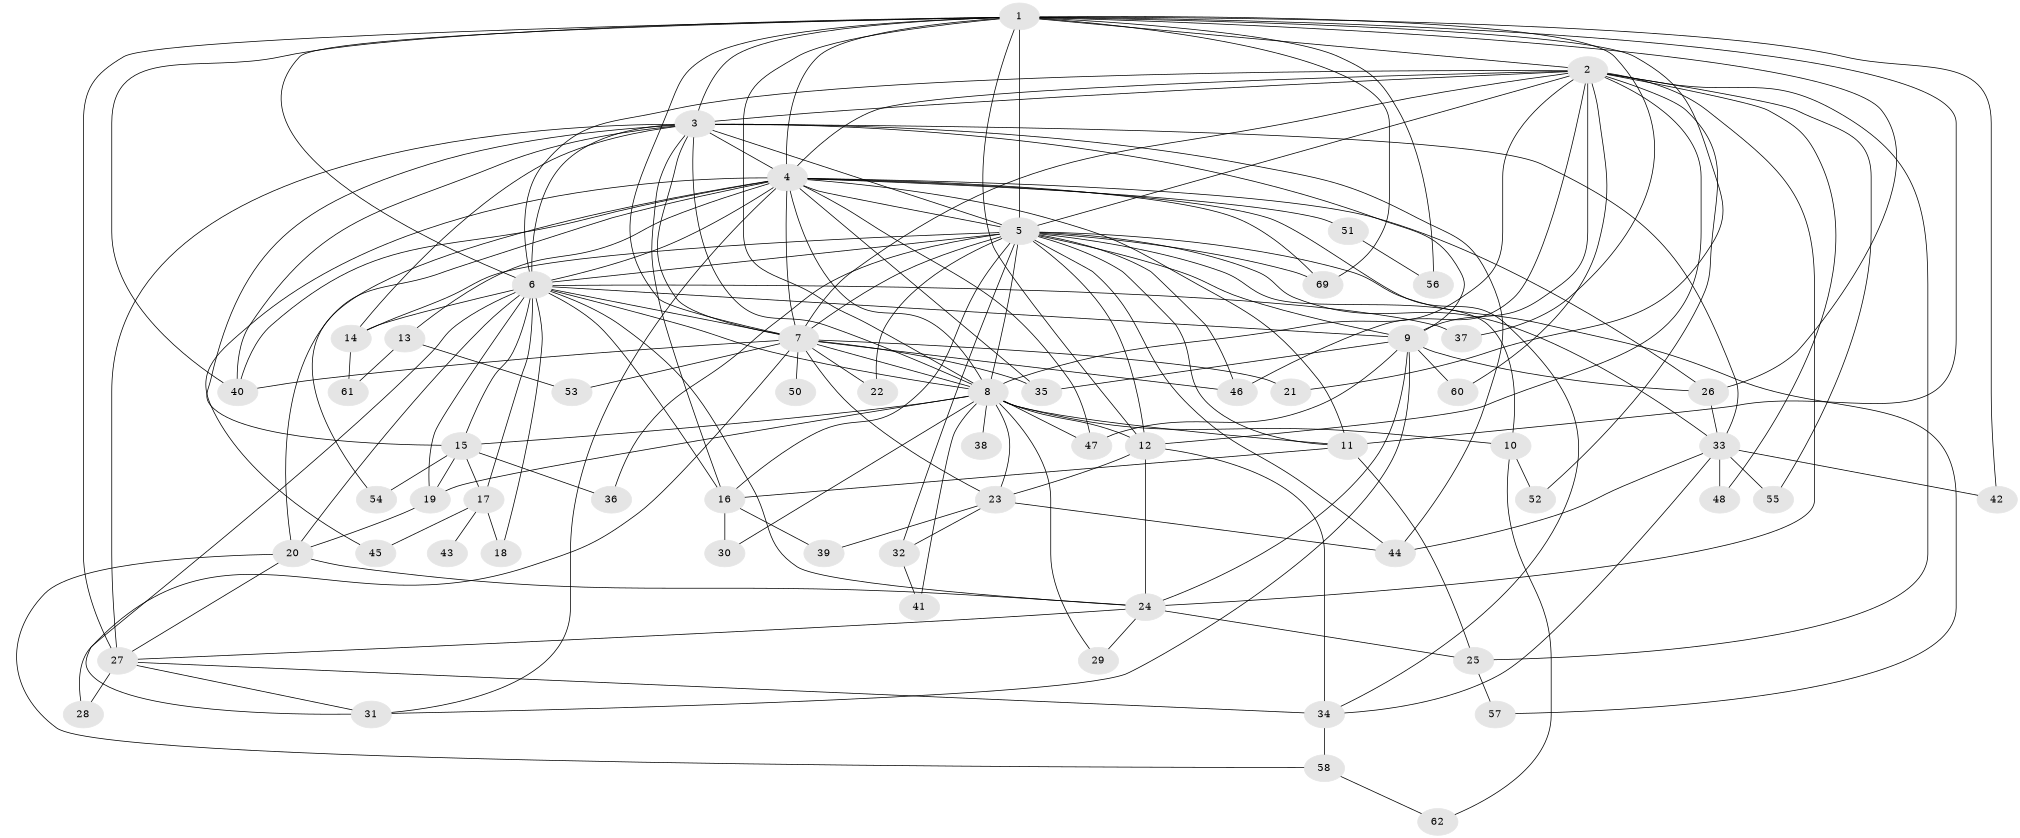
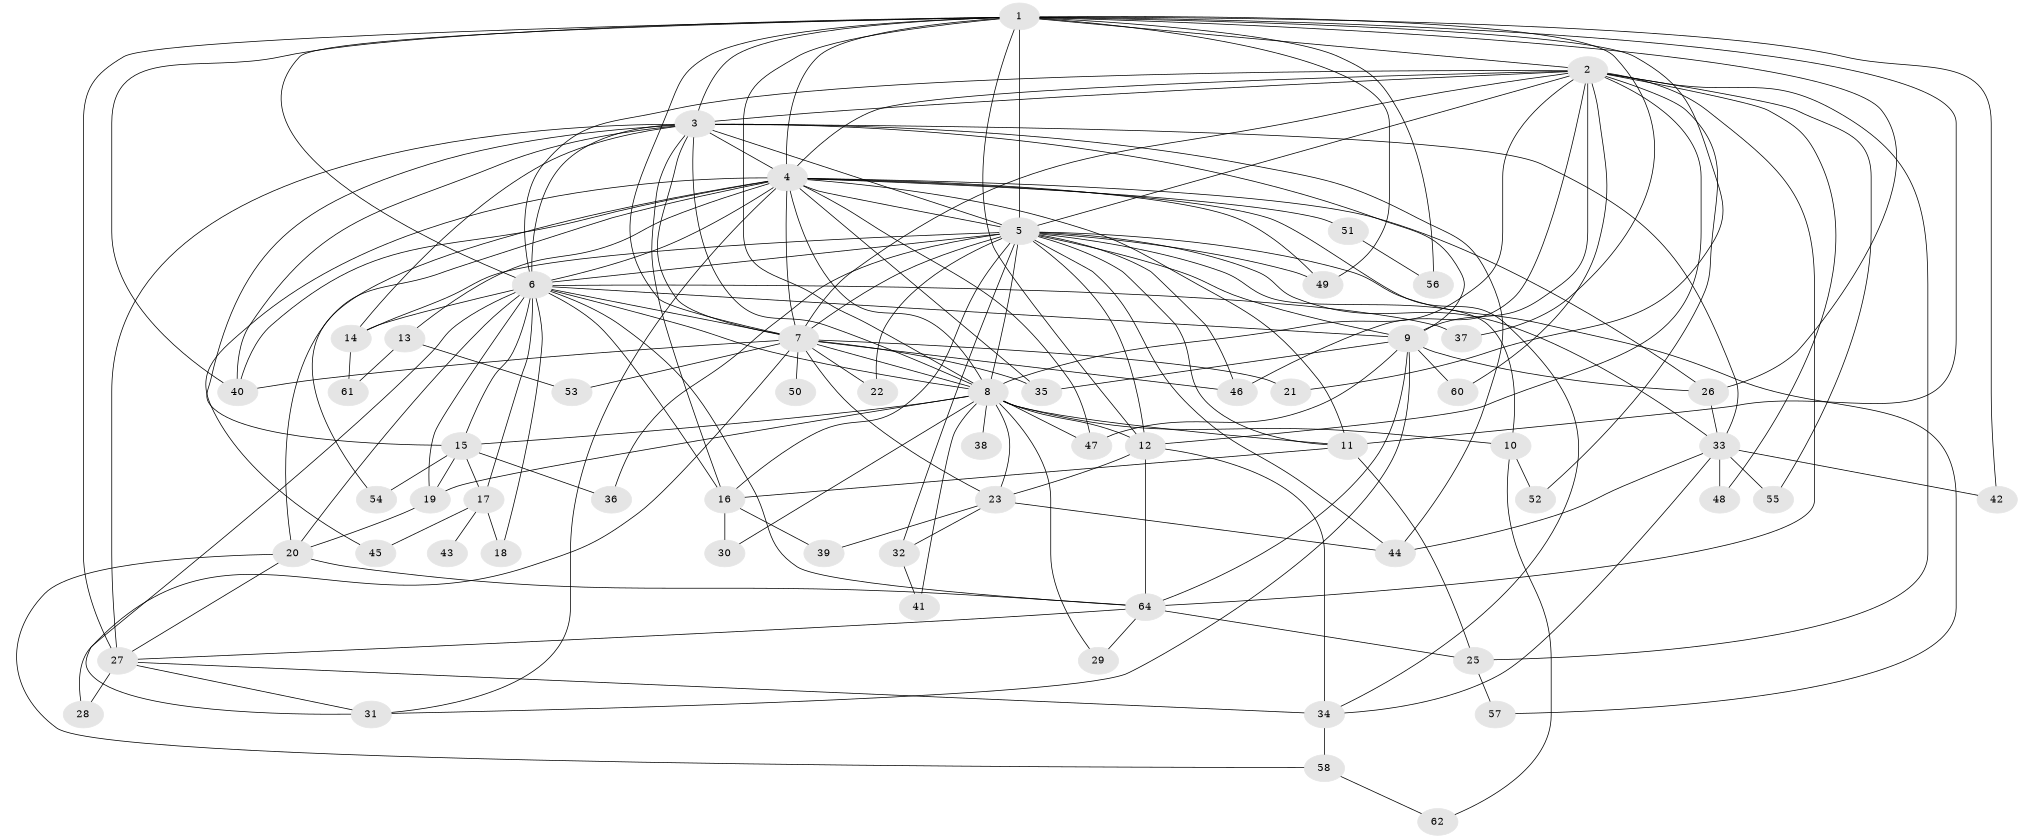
  graph {
    node [color=gray90 style=filled]
    edge [weight=1.0]
    1
    2
    3
    4
    5
    6
    7
    8
    11
    12
    21
    26
    27
    37
    40
    42
-   49 [label=69]
+   49
    56
    9
-   24
+   24 [label=64]
    25
    46
    48
    52
    55
    60
    14
    15
    16
    33
    44
    13
    20
    31
    34
    35
    45
    47
    51
    54
    36
    10
    22
    32
    57
    17
    18
    19
    23
    28
    50
    53
    29
    30
    38
    41
    61
    39
    58
    62
    43
    1 -- 2 [weight=2.0]
    1 -- 3 [weight=2.0]
    1 -- 4
    1 -- 5 [weight=2.0]
    1 -- 6 [weight=2.0]
    1 -- 7
    1 -- 8
    1 -- 11 [weight=2.0]
    1 -- 12
    1 -- 21
    1 -- 26
    1 -- 27
    1 -- 37
    1 -- 40
    1 -- 42
    1 -- 49
    1 -- 56
    2 -- 3 [weight=4.0]
    2 -- 4 [weight=2.0]
    2 -- 5 [weight=2.0]
    2 -- 6 [weight=5.0]
    2 -- 7 [weight=3.0]
    2 -- 8 [weight=2.0]
    2 -- 12 [weight=2.0]
    2 -- 9 [weight=12.0]
    2 -- 24 [weight=2.0]
    2 -- 25 [weight=2.0]
    2 -- 46
    2 -- 48
    2 -- 52
    2 -- 55
    2 -- 60
    3 -- 4 [weight=3.0]
    3 -- 5 [weight=3.0]
    3 -- 6 [weight=2.0]
    3 -- 7 [weight=2.0]
    3 -- 8 [weight=3.0]
    3 -- 27 [weight=4.0]
    3 -- 40
    3 -- 9
    3 -- 14
    3 -- 15 [weight=2.0]
    3 -- 16
    3 -- 33 [weight=2.0]
    3 -- 44
    4 -- 5
    4 -- 6
    4 -- 7
    4 -- 8
    4 -- 11
    4 -- 26
    4 -- 40
    4 -- 49
    4 -- 13
    4 -- 20
    4 -- 31
    4 -- 34
    4 -- 35
    4 -- 45
    4 -- 47
    4 -- 51
    4 -- 54
    5 -- 6
    5 -- 7 [weight=2.0]
    5 -- 8
    5 -- 11
    5 -- 12
    5 -- 49
    5 -- 9
    5 -- 46
    5 -- 14
    5 -- 16
    5 -- 33
    5 -- 44
    5 -- 36
    5 -- 10
    5 -- 22
    5 -- 32
    5 -- 57
    6 -- 7 [weight=2.0]
    6 -- 8
    6 -- 37
    6 -- 9
    6 -- 24 [weight=2.0]
    6 -- 14
    6 -- 15
    6 -- 16
    6 -- 20
    6 -- 31
    6 -- 17
    6 -- 18
    6 -- 19
    7 -- 8
    7 -- 21
    7 -- 40
    7 -- 46
    7 -- 35
    7 -- 22
    7 -- 23
    7 -- 28
    7 -- 50
    7 -- 53
    8 -- 11
    8 -- 12
    8 -- 15
    8 -- 47
    8 -- 10
    8 -- 19
    8 -- 23
    8 -- 29
    8 -- 30
    8 -- 38
    8 -- 41
    11 -- 25 [weight=5.0]
    11 -- 16
    12 -- 24 [weight=4.0]
    12 -- 34 [weight=2.0]
    12 -- 23
    26 -- 33
    27 -- 31
    27 -- 34
    27 -- 28
    9 -- 26
    9 -- 24
    9 -- 60
    9 -- 31
    9 -- 35
    9 -- 47
    24 -- 27
    24 -- 25
    24 -- 29
    25 -- 57
    14 -- 61
    15 -- 54
    15 -- 36
    15 -- 17
    15 -- 19
    16 -- 30
    16 -- 39
    33 -- 42
    33 -- 48
    33 -- 55
    33 -- 44
    33 -- 34
    13 -- 53
    13 -- 61
    20 -- 27
    20 -- 24
    20 -- 58
    34 -- 58
    51 -- 56
    10 -- 52
    10 -- 62
    32 -- 41
    17 -- 45
    17 -- 18
    17 -- 43
    19 -- 20
    23 -- 44
    23 -- 32
    23 -- 39
    58 -- 62
  }
